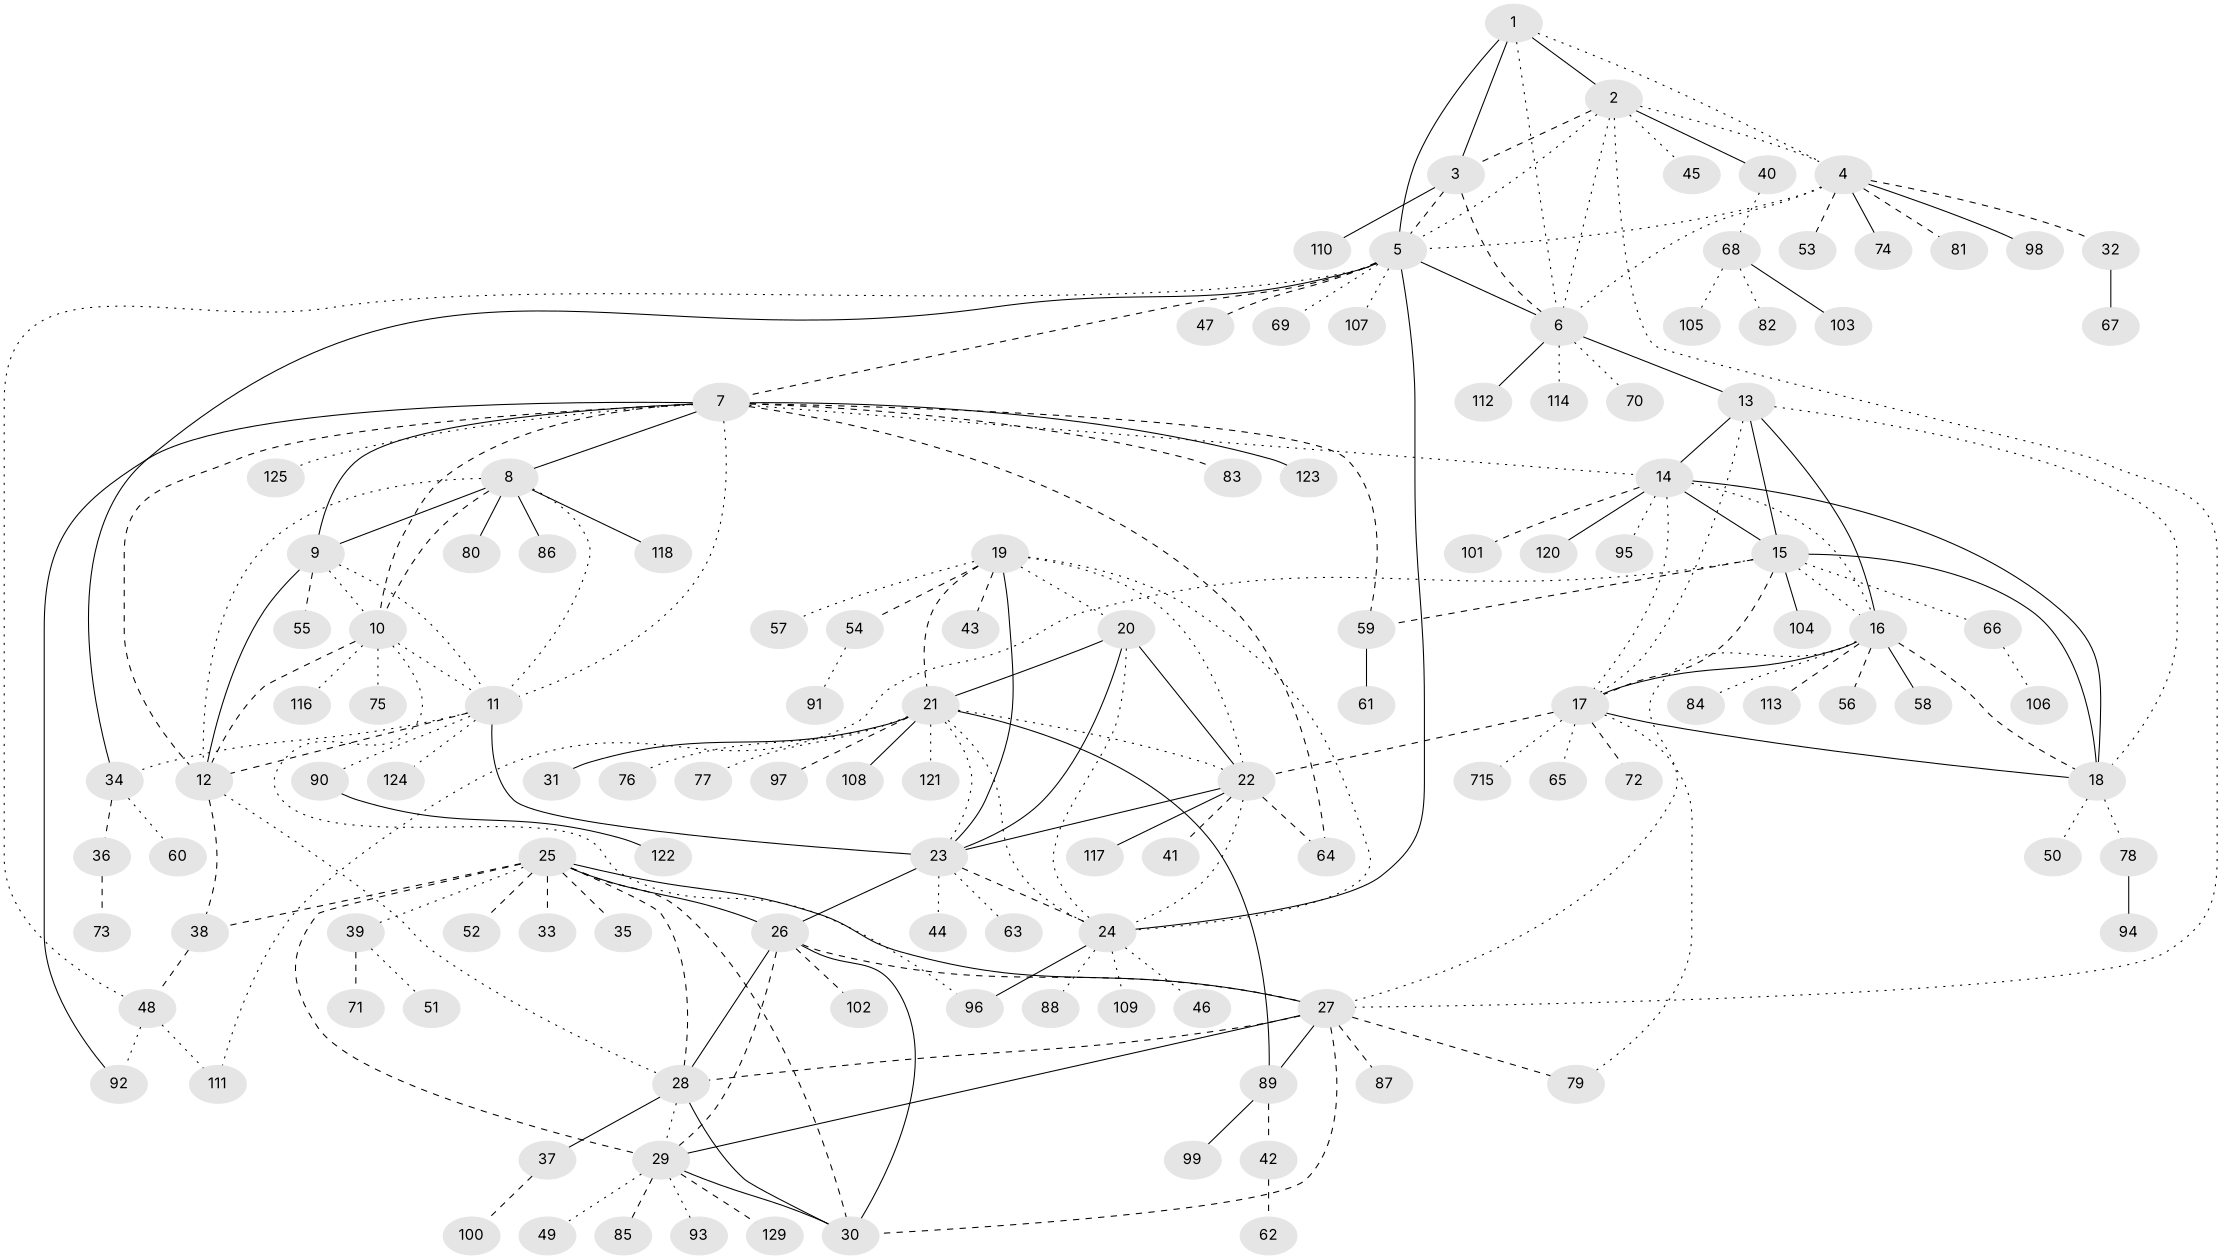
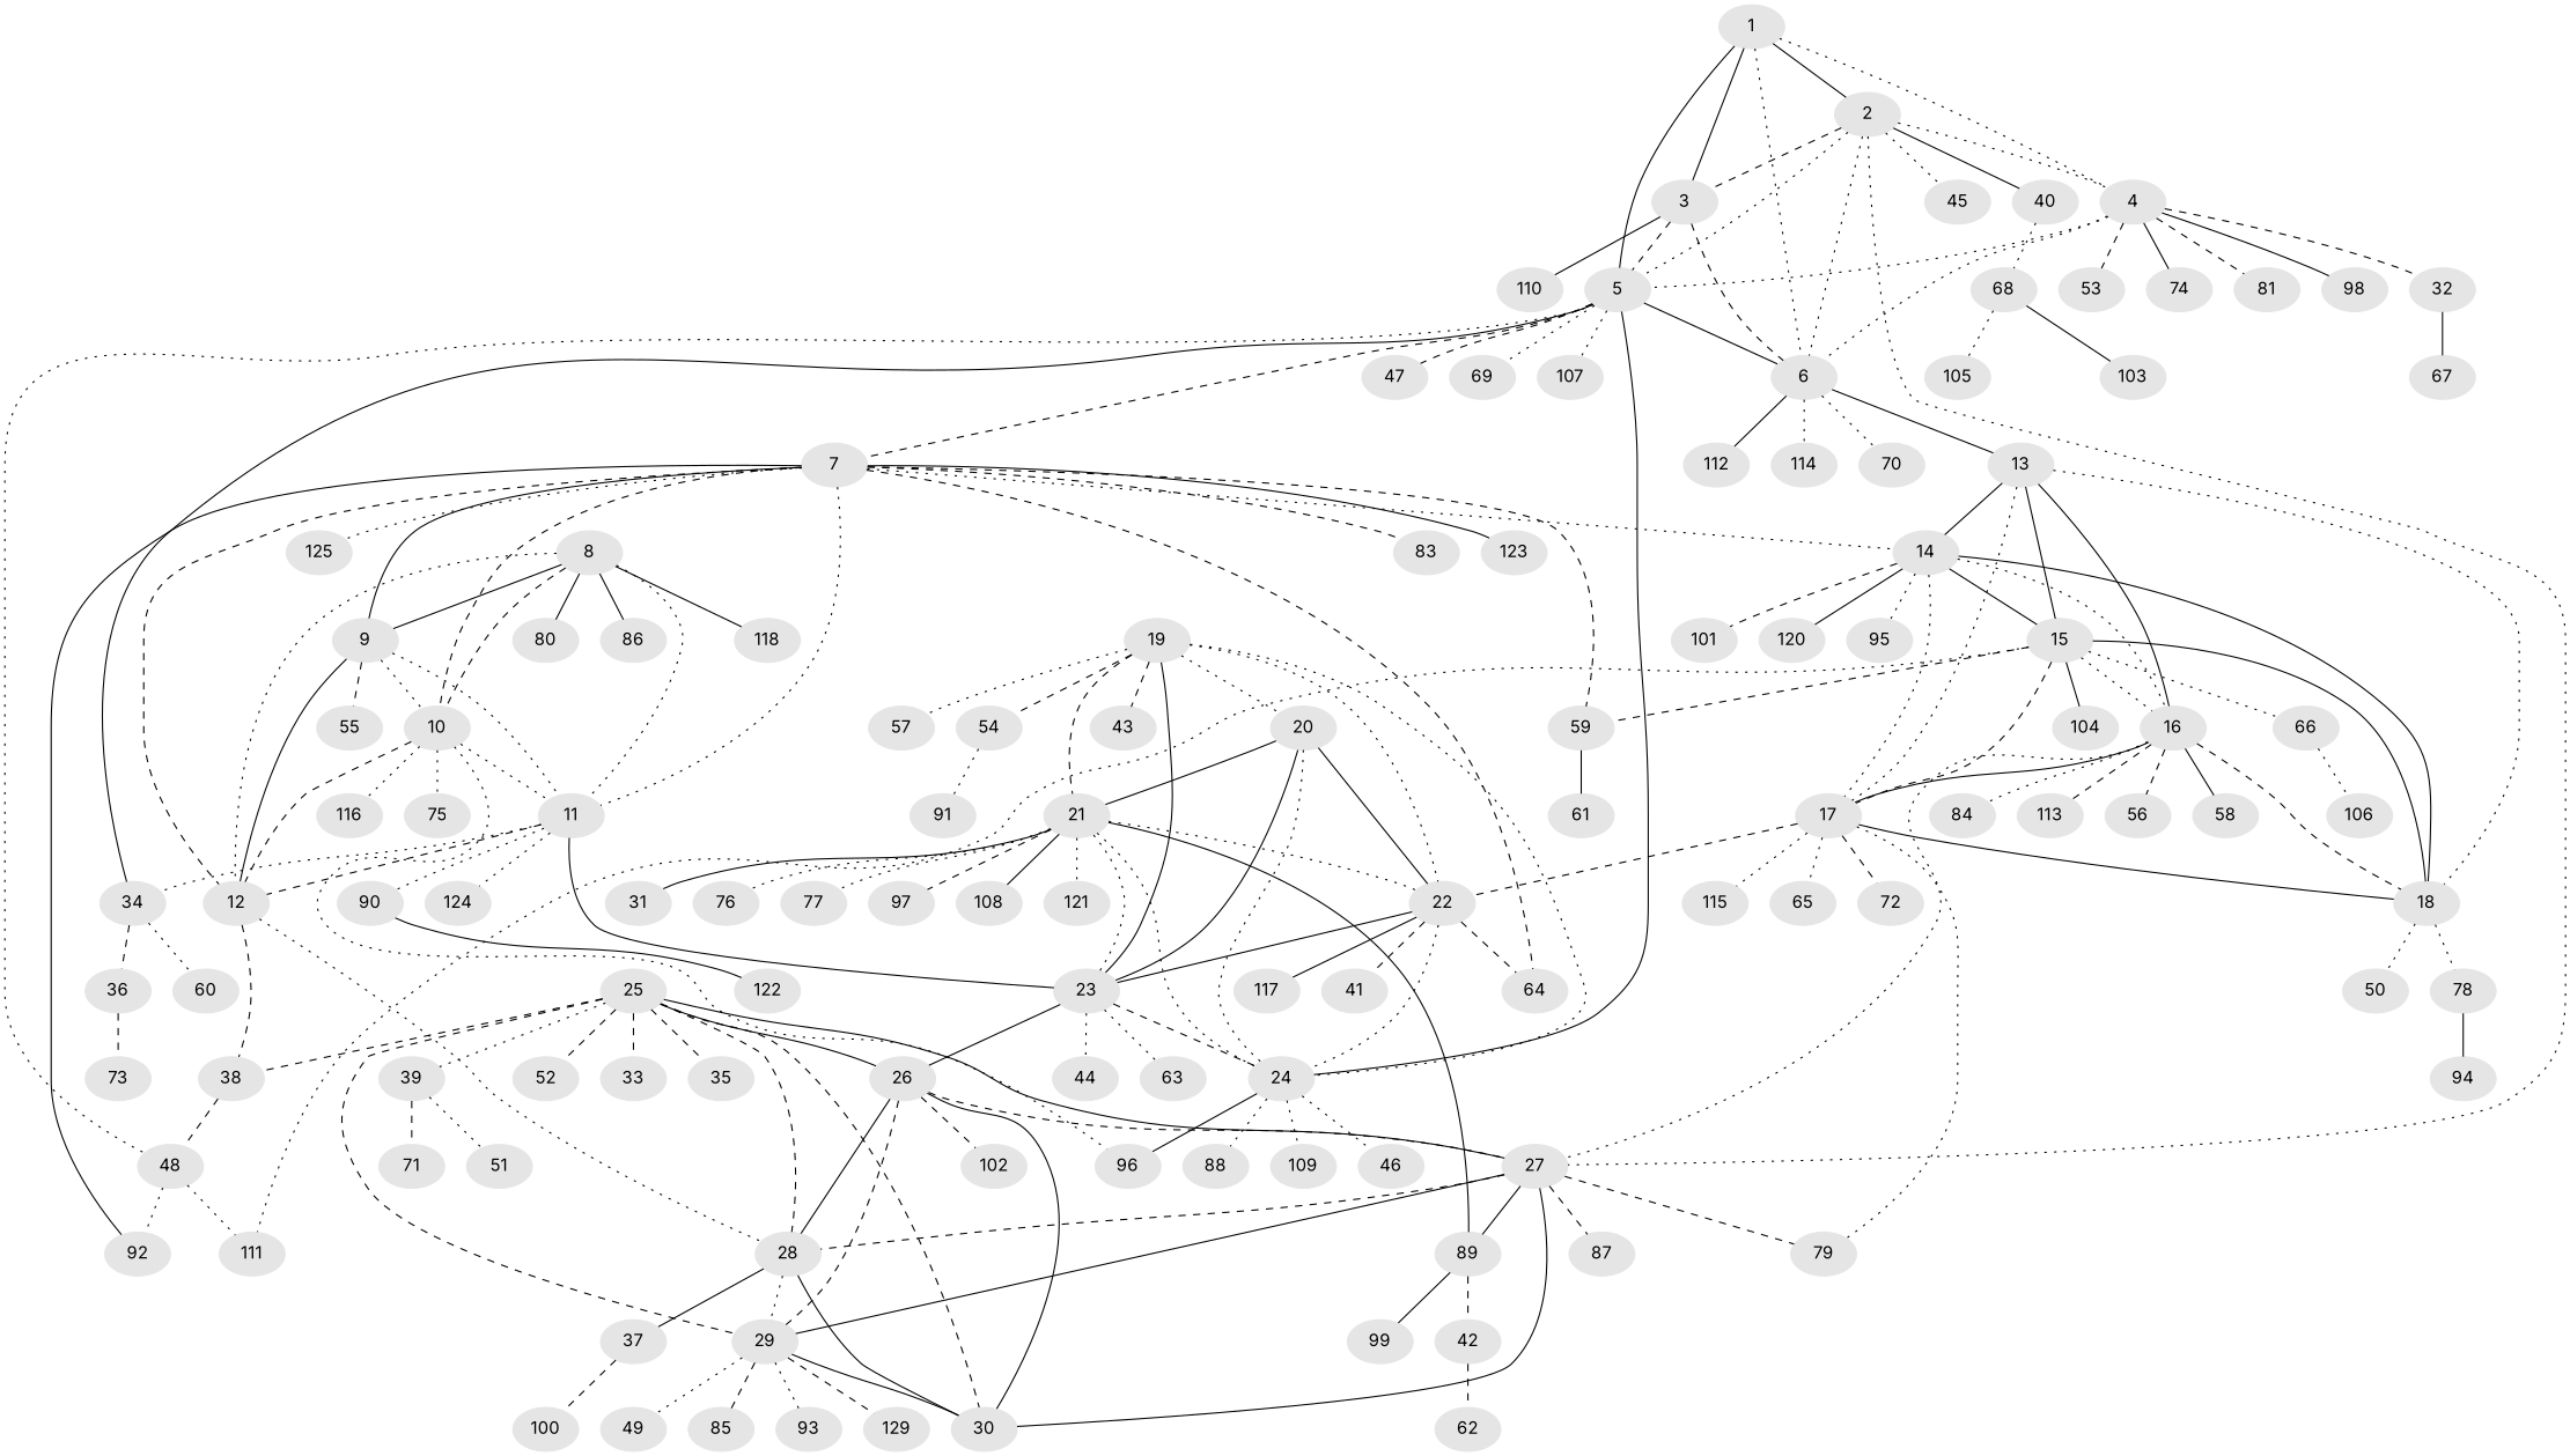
  graph {
    fontname=Inter
    node [color=gray90 fontname=Inter style=filled]
    edge [fontname=Inter style=dotted]
    1
    2
    3
    4
    5
    6
    27
    40
    45
    110
    32
    53
    74
    81
    98
    7
    24
    34
    47
    48
    69
    107
    13
    70
    112
    114
    28
    79
    89
    29
    30
    87
    68
    67
    8
    9
    10
    11
    12
    14
    59
    64
    83
    92
    123
    125
    96
    46
    88
    109
    36
    60
    111
    15
    16
    17
    18
    80
    86
    118
    55
    75
    116
    23
    90
    124
    38
    95
    101
    120
    61
    26
    44
    63
    122
    37
    66
    104
    56
    58
    84
    113
    22
    65
    72
-   115 [label=715]
+   115
    50
    78
    106
    41
    117
    94
    19
    20
    21
    43
    54
    57
    31
    76
    77
    97
    108
    121
    91
    42
    99
    102
    25
    33
    35
    39
    52
    49
    85
    93
    n117 [label=129]
    51
    71
    62
    100
    73
-   82
    103
    105
    1 -- 2 [style=solid]
    1 -- 3 [style=solid]
    1 -- 4
    1 -- 5 [style=solid]
    1 -- 6
    2 -- 3 [style=dashed]
    2 -- 4
    2 -- 5
    2 -- 6
    2 -- 27
    2 -- 40 [style=solid]
    2 -- 45
    3 -- 5 [style=dashed]
    3 -- 6 [style=dashed]
    3 -- 110 [style=solid]
    4 -- 5
    4 -- 6
    4 -- 32 [style=dashed]
    4 -- 53 [style=dashed]
    4 -- 74 [style=solid]
    4 -- 81 [style=dashed]
    4 -- 98 [style=solid]
    5 -- 6 [style=solid]
    5 -- 7 [style=dashed]
    5 -- 24 [style=solid]
    5 -- 34 [style=solid]
    5 -- 47 [style=dashed]
    5 -- 48
    5 -- 69
    5 -- 107
    6 -- 13 [style=solid]
    6 -- 70
    6 -- 112 [style=solid]
    6 -- 114
    27 -- 28 [style=dashed]
    27 -- 79 [style=dashed]
    27 -- 89 [style=solid]
    27 -- 29 [style=solid]
-   27 -- 30 [style=dashed]
+   27 -- 30 [style=solid]
    27 -- 87 [style=dashed]
    40 -- 68
    32 -- 67 [style=solid]
-   7 -- 8 [style=solid]
    7 -- 9 [style=solid]
    7 -- 10 [style=dashed]
    7 -- 11
    7 -- 12 [style=dashed]
    7 -- 14
    7 -- 59 [style=dashed]
    7 -- 64 [style=dashed]
    7 -- 83 [style=dashed]
    7 -- 92 [style=solid]
    7 -- 123 [style=solid]
    7 -- 125
    24 -- 96 [style=solid]
    24 -- 46
    24 -- 88
    24 -- 109
    34 -- 36 [style=dashed]
    34 -- 60
    48 -- 92
    48 -- 111
    13 -- 14 [style=solid]
    13 -- 15 [style=solid]
    13 -- 16 [style=solid]
    13 -- 17
    13 -- 18
    28 -- 29
    28 -- 30 [style=solid]
    28 -- 37 [style=solid]
    89 -- 42 [style=dashed]
    89 -- 99 [style=solid]
    29 -- 30 [style=solid]
    29 -- 49
    29 -- 85 [style=dashed]
    29 -- 93
    29 -- n117 [style=dashed]
-   68 -- 82
    68 -- 103 [style=solid]
    68 -- 105
    8 -- 9 [style=solid]
    8 -- 10 [style=dashed]
    8 -- 11
    8 -- 12
    8 -- 80 [style=solid]
    8 -- 86 [style=solid]
    8 -- 118 [style=solid]
    9 -- 10
    9 -- 11
    9 -- 12 [style=solid]
    9 -- 55 [style=dashed]
    10 -- 11
    10 -- 12 [style=dashed]
    10 -- 96
    10 -- 75
    10 -- 116
    11 -- 34
    11 -- 12 [style=dashed]
    11 -- 23 [style=solid]
    11 -- 90
    11 -- 124
    12 -- 28
    12 -- 38 [style=dashed]
    14 -- 15 [style=solid]
    14 -- 16
    14 -- 17
    14 -- 18 [style=solid]
    14 -- 95
    14 -- 101 [style=dashed]
    14 -- 120 [style=solid]
    59 -- 61 [style=solid]
    36 -- 73 [style=dashed]
    15 -- 59 [style=dashed]
    15 -- 111
    15 -- 16
    15 -- 17 [style=dashed]
    15 -- 18 [style=solid]
    15 -- 66
    15 -- 104 [style=solid]
    16 -- 27
    16 -- 17 [style=solid]
    16 -- 18 [style=dashed]
    16 -- 56 [style=dashed]
    16 -- 58 [style=solid]
    16 -- 84
    16 -- 113 [style=dashed]
    17 -- 79
    17 -- 18 [style=solid]
    17 -- 22 [style=dashed]
    17 -- 65
    17 -- 72 [style=dashed]
    17 -- 115
    18 -- 50
    18 -- 78
    23 -- 24 [style=dashed]
    23 -- 26 [style=solid]
    23 -- 44
    23 -- 63
    90 -- 122 [style=solid]
    38 -- 48 [style=dashed]
    26 -- 27 [style=dashed]
    26 -- 28 [style=solid]
    26 -- 29 [style=dashed]
    26 -- 30 [style=solid]
    26 -- 102 [style=dashed]
    37 -- 100 [style=dashed]
    66 -- 106
    22 -- 24
    22 -- 64 [style=dashed]
    22 -- 23 [style=solid]
    22 -- 41 [style=dashed]
    22 -- 117 [style=solid]
    78 -- 94 [style=solid]
    19 -- 24
    19 -- 23 [style=solid]
    19 -- 22
    19 -- 20
    19 -- 21 [style=dashed]
    19 -- 43 [style=dashed]
    19 -- 54 [style=dashed]
    19 -- 57
    20 -- 24
    20 -- 23 [style=solid]
    20 -- 22 [style=solid]
    20 -- 21 [style=solid]
    21 -- 24
    21 -- 89 [style=solid]
    21 -- 23
    21 -- 22
    21 -- 31 [style=solid]
    21 -- 76
    21 -- 77
    21 -- 97 [style=dashed]
    21 -- 108 [style=solid]
    21 -- 121
    54 -- 91
    42 -- 62 [style=dashed]
    25 -- 27 [style=solid]
    25 -- 28 [style=dashed]
    25 -- 29 [style=dashed]
    25 -- 30 [style=dashed]
    25 -- 38 [style=dashed]
    25 -- 26 [style=solid]
    25 -- 33 [style=dashed]
    25 -- 35 [style=dashed]
    25 -- 39
    25 -- 52 [style=dashed]
    39 -- 51
    39 -- 71 [style=dashed]
  }
